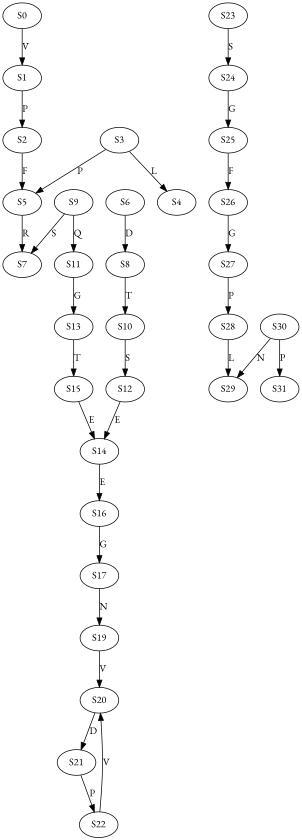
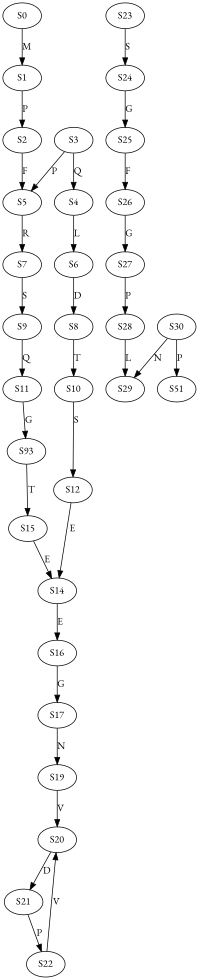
  strict digraph {
    fontname="EB Garamond"
    node [fontname="EB Garamond"]
    edge [fontname="EB Garamond"]
    S0
    S1
    S2
    S5
    S3
    S4
    S6
    S7
    S8
    S9
    S10
    S11
    S12
-   S13
+   S13 [label=S93]
    S14
    S15
    S16
    S17
    S19
    S20
    S21
    S22
    S23
    S24
    S25
    S26
    S27
    S28
    S29
    S30
-   S31
-   S0 -> S1 [label=V]
+   S31 [label=S51]
+   S0 -> S1 [label=M]
    S1 -> S2 [label=P]
    S2 -> S5 [label=F]
    S5 -> S7 [label=R]
    S3 -> S5 [label=P]
-   S3 -> S4 [label=L]
+   S3 -> S4 [label=Q]
+   S4 -> S6 [label=L]
    S6 -> S8 [label=D]
-   S9 -> S7 [label=S]
+   S7 -> S9 [label=S]
    S8 -> S10 [label=T]
    S9 -> S11 [label=Q]
    S10 -> S12 [label=S]
    S11 -> S13 [label=G]
    S12 -> S14 [label=E]
    S13 -> S15 [label=T]
    S14 -> S16 [label=E]
    S15 -> S14 [label=E]
    S16 -> S17 [label=G]
    S17 -> S19 [label=N]
    S19 -> S20 [label=V]
    S20 -> S21 [label=D]
    S21 -> S22 [label=P]
    S22 -> S20 [label=V]
    S23 -> S24 [label=S]
    S24 -> S25 [label=G]
    S25 -> S26 [label=F]
    S26 -> S27 [label=G]
    S27 -> S28 [label=P]
    S28 -> S29 [label=L]
    S30 -> S29 [label=N]
    S30 -> S31 [label=P]
  }
